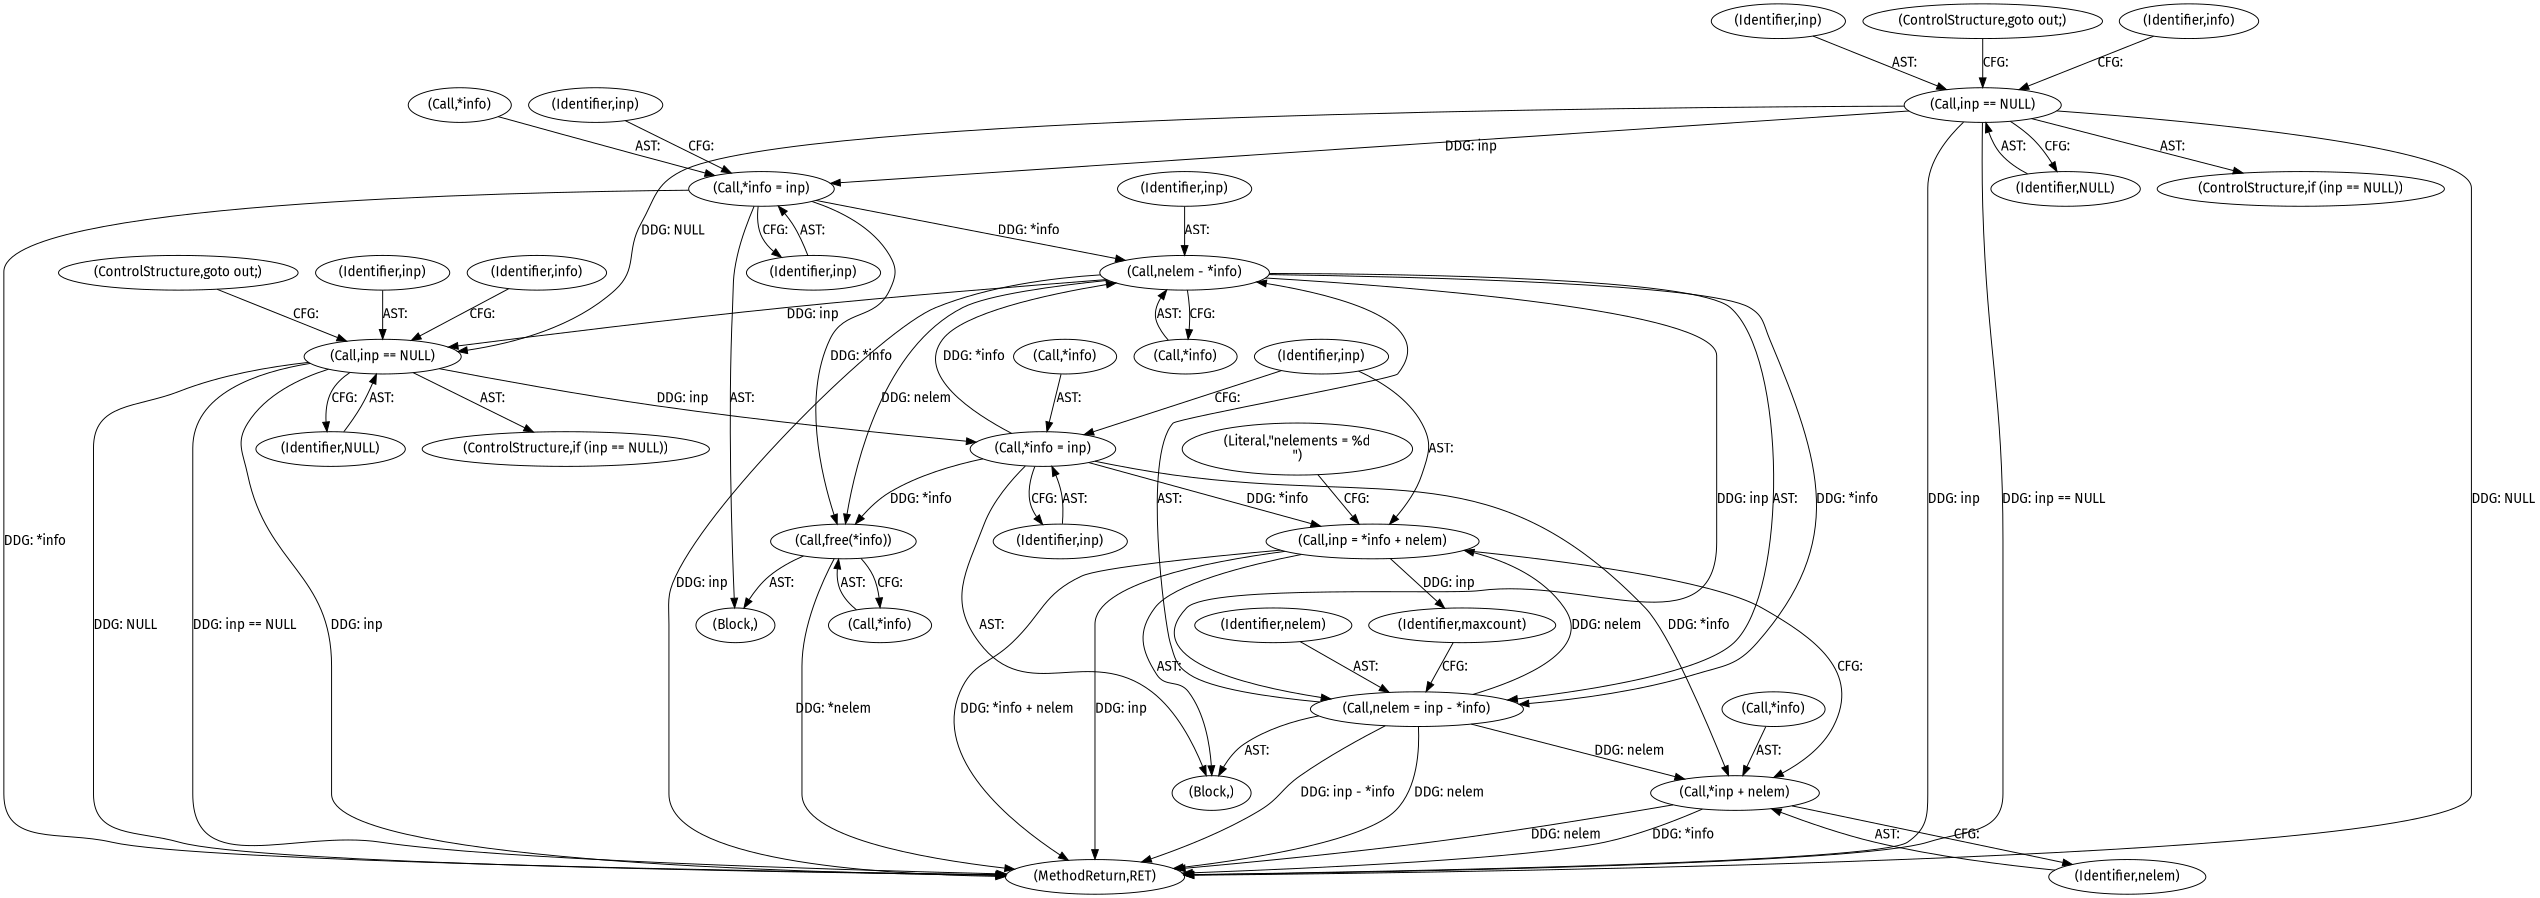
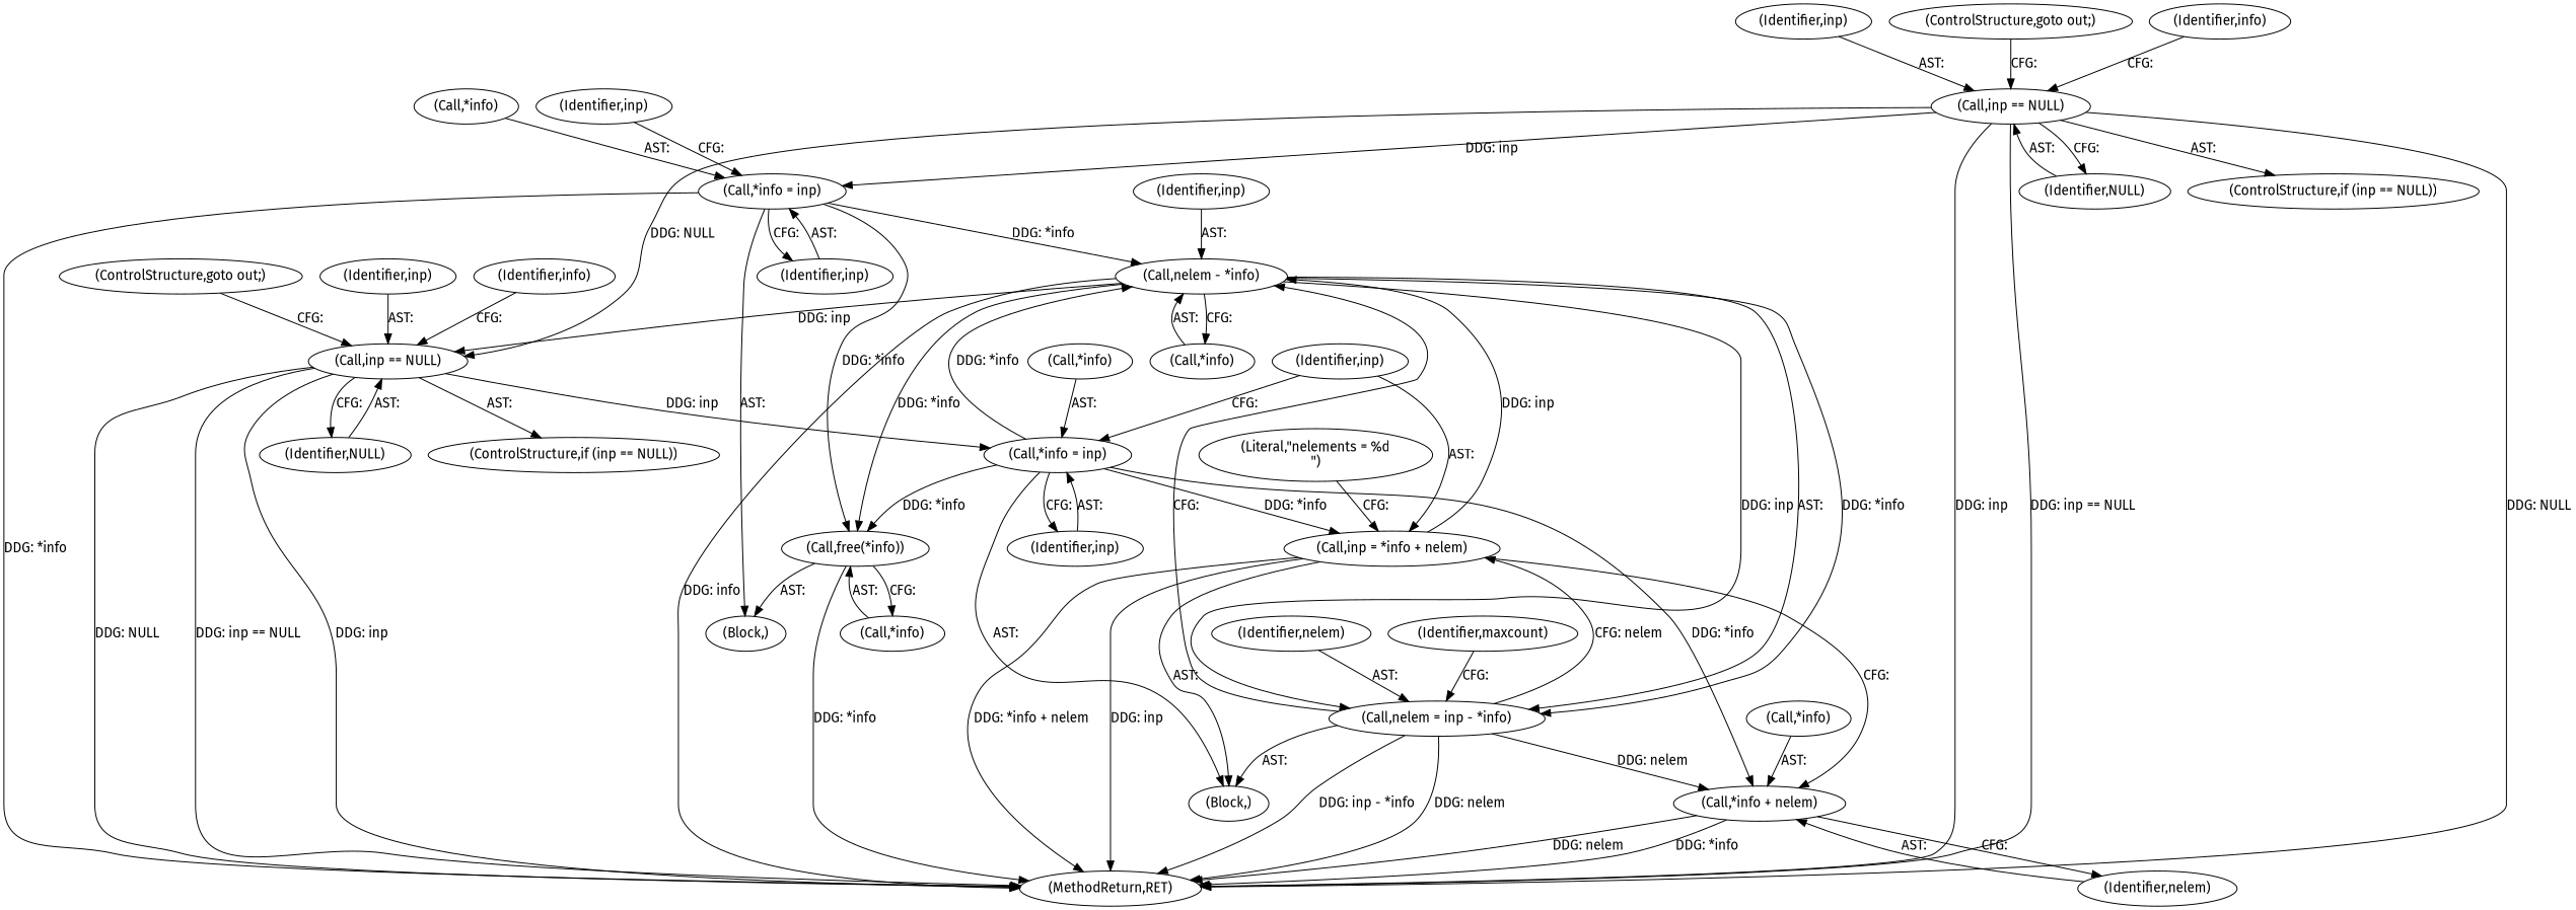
  digraph {
    fontname="Fira Sans"
    node [fontname="Fira Sans"]
    edge [fontname="Fira Sans"]
    n1 [label="(Call,*info = inp)"]
    n2 [label="(Call,nelem - *info)"]
    n3 [label="(Call,free(*info))"]
    n4 [label="(Block,)"]
    n5 [label="(Identifier,inp)"]
    n6 [label="(MethodReturn,RET)"]
    n7 [label="(Call,inp == NULL)"]
    n8 [label="(Call,nelem = inp - *info)"]
    n9 [label="(Call,*info)"]
    n10 [label="(Call,*info)"]
    n11 [label="(Call,inp == NULL)"]
    n12 [label="(Identifier,NULL)"]
    n13 [label="(ControlStructure,if (inp == NULL))"]
    n14 [label="(Call,*info = inp)"]
    n15 [label="(Identifier,NULL)"]
    n16 [label="(ControlStructure,if (inp == NULL))"]
    n17 [label="(Call,inp = *info + nelem)"]
-   n18 [label="(Call,*inp + nelem)"]
+   n18 [label="(Call,*info + nelem)"]
    n19 [label="(Block,)"]
    n20 [label="(Identifier,nelem)"]
    n21 [label="(Identifier,inp)"]
    n22 [label="(Identifier,inp)"]
    n23 [label="(Call,*info)"]
    n24 [label="(Identifier,inp)"]
    n25 [label="(Identifier,nelem)"]
    n26 [label="(ControlStructure,goto out;)"]
    n27 [label="(Identifier,maxcount)"]
    n28 [label="(Identifier,info)"]
    n29 [label="(Identifier,inp)"]
    n30 [label="(Identifier,inp)"]
    n31 [label="(Identifier,inp)"]
    n32 [label="(Literal,\"nelements = %d\n\")"]
    n33 [label="(Identifier,info)"]
    n34 [label="(ControlStructure,goto out;)"]
    n35 [label="(Call,*info)"]
    n36 [label="(Call,*info)"]
    n1 -> n2 [label="DDG: *info"]
    n1 -> n3 [label="DDG: *info"]
    n1 -> n4 [label="AST: "]
    n1 -> n5 [label="CFG: "]
    n1 -> n6 [label="DDG: *info"]
-   n2 -> n3 [label="DDG: nelem"]
-   n2 -> n6 [label="DDG: inp"]
+   n2 -> n3 [label="DDG: *info"]
+   n2 -> n6 [label="DDG: info"]
    n2 -> n7 [label="DDG: inp"]
    n2 -> n8 [label="AST: "]
    n2 -> n8 [label="DDG: inp"]
    n2 -> n8 [label="DDG: *info"]
    n2 -> n9 [label="CFG: "]
    n3 -> n4 [label="AST: "]
-   n3 -> n6 [label="DDG: *nelem"]
+   n3 -> n6 [label="DDG: *info"]
    n3 -> n10 [label="CFG: "]
    n5 -> n1 [label="AST: "]
    n7 -> n6 [label="DDG: inp"]
    n7 -> n6 [label="DDG: NULL"]
    n7 -> n6 [label="DDG: inp == NULL"]
    n7 -> n14 [label="DDG: inp"]
    n7 -> n15 [label="CFG: "]
    n7 -> n16 [label="AST: "]
-   n8 -> n2 [label="AST: "]
+   n8 -> n2 [label="CFG: "]
    n8 -> n6 [label="DDG: inp - *info"]
    n8 -> n6 [label="DDG: nelem"]
-   n8 -> n17 [label="DDG: nelem"]
+   n8 -> n17 [label="CFG: nelem"]
    n8 -> n18 [label="DDG: nelem"]
    n8 -> n19 [label="AST: "]
    n9 -> n2 [label="AST: "]
    n10 -> n3 [label="AST: "]
    n11 -> n1 [label="DDG: inp"]
    n11 -> n6 [label="DDG: inp"]
    n11 -> n6 [label="DDG: inp == NULL"]
    n11 -> n6 [label="DDG: NULL"]
    n11 -> n7 [label="DDG: NULL"]
    n11 -> n12 [label="CFG: "]
    n11 -> n13 [label="AST: "]
    n12 -> n11 [label="AST: "]
    n14 -> n2 [label="DDG: *info"]
    n14 -> n3 [label="DDG: *info"]
    n14 -> n17 [label="DDG: *info"]
    n14 -> n18 [label="DDG: *info"]
    n14 -> n19 [label="AST: "]
    n14 -> n21 [label="CFG: "]
    n15 -> n7 [label="AST: "]
-   n17 -> n27 [label="DDG: inp"]
+   n17 -> n2 [label="DDG: inp"]
    n17 -> n6 [label="DDG: *info + nelem"]
    n17 -> n6 [label="DDG: inp"]
    n17 -> n18 [label="CFG: "]
    n17 -> n19 [label="AST: "]
    n18 -> n6 [label="DDG: nelem"]
    n18 -> n6 [label="DDG: *info"]
    n18 -> n20 [label="CFG: "]
    n20 -> n18 [label="AST: "]
    n21 -> n14 [label="AST: "]
    n22 -> n7 [label="AST: "]
    n23 -> n14 [label="AST: "]
    n24 -> n11 [label="AST: "]
    n25 -> n8 [label="AST: "]
    n26 -> n11 [label="CFG: "]
    n27 -> n8 [label="CFG: "]
    n28 -> n7 [label="CFG: "]
    n29 -> n1 [label="CFG: "]
    n30 -> n14 [label="CFG: "]
    n30 -> n17 [label="AST: "]
    n31 -> n2 [label="AST: "]
    n32 -> n17 [label="CFG: "]
    n33 -> n11 [label="CFG: "]
    n34 -> n7 [label="CFG: "]
    n35 -> n1 [label="AST: "]
    n36 -> n18 [label="AST: "]
  }
